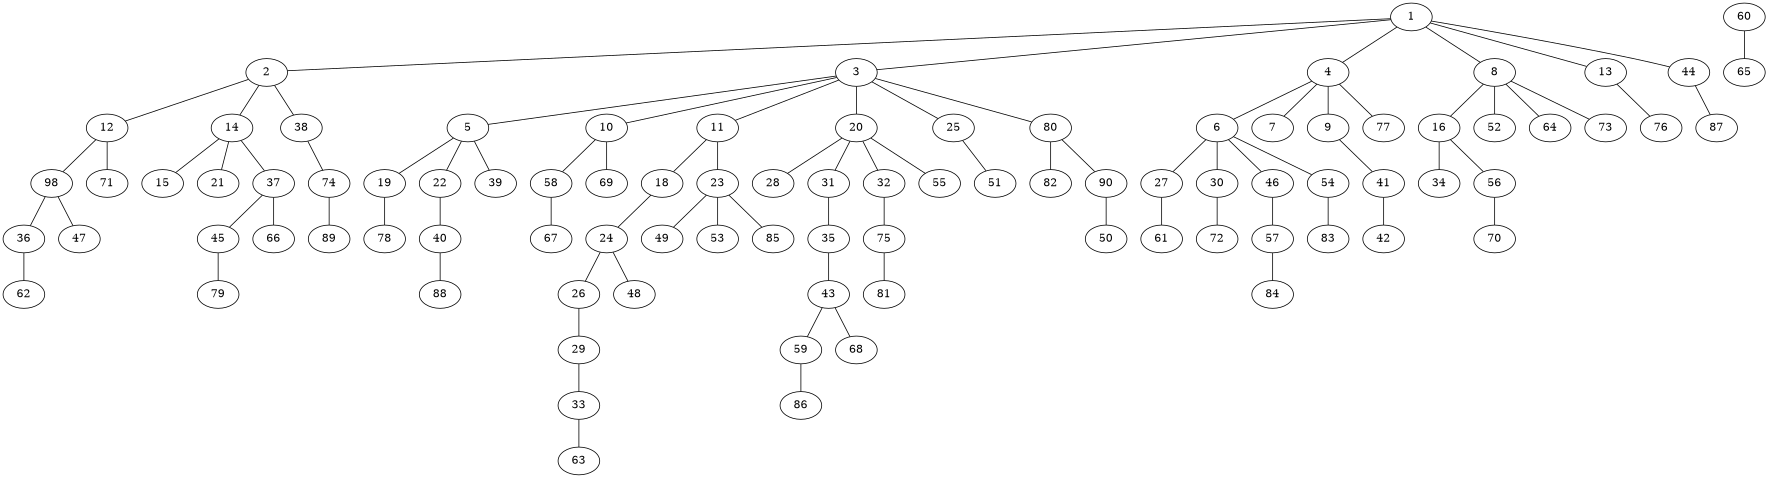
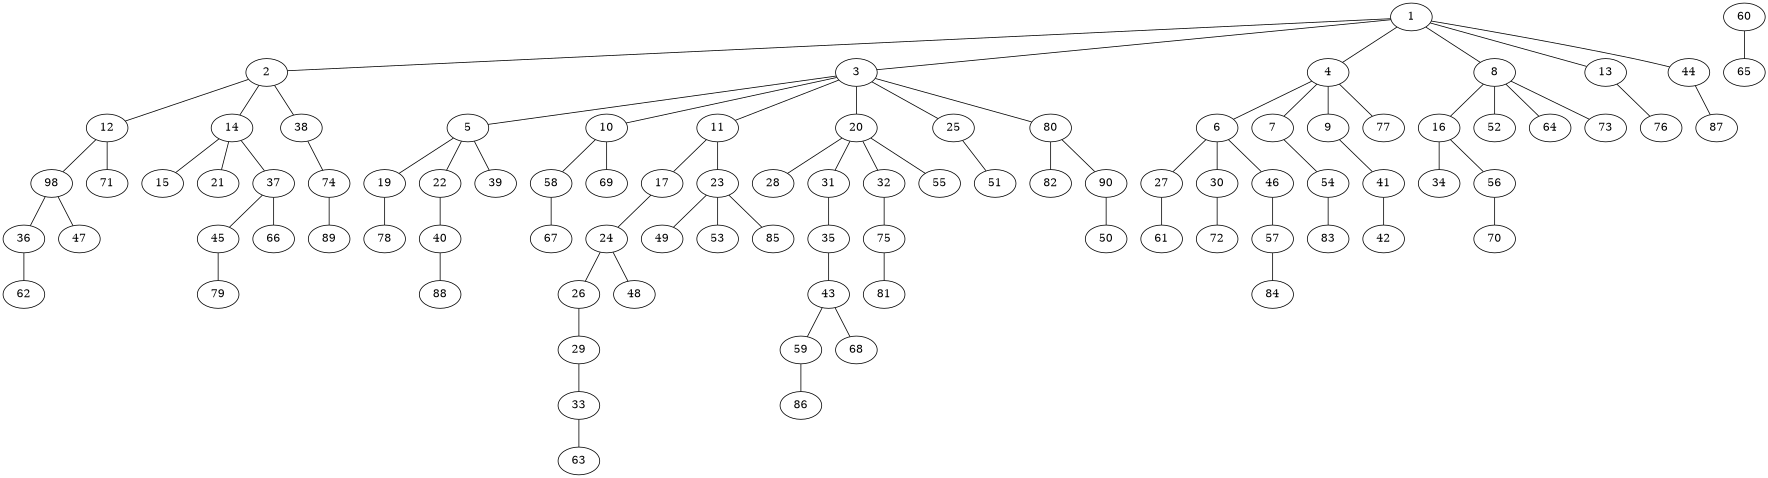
  graph {
    fontname="DejaVu Serif"
    node [fontname="DejaVu Serif"]
    edge [fontname="DejaVu Serif"]
    1
    2
    3
    4
    8
    13
    44
    12
    14
    38
    5
    10
    11
    20
    25
    80
    6
    7
    9
    77
    16
    52
    64
    73
    76
    87
    n27 [label=98]
    71
    15
    21
    37
    74
    19
    22
    39
    58
    69
-   17 [label=18]
+   17
    23
    28
    31
    32
    55
    51
    82
    90
    27
    30
    46
    54
    41
    34
    56
    36
    47
    45
    66
    89
    78
    40
    67
    24
    49
    53
    85
    35
    75
    50
    61
    72
    57
    83
    42
    88
    84
    70
    26
    48
    62
    79
    29
    43
    81
    33
    63
    59
    68
    86
    60
    65
    1 -- 2
    1 -- 3
    1 -- 4
    1 -- 8
    1 -- 13
    1 -- 44
    2 -- 12
    2 -- 14
    2 -- 38
    3 -- 5
    3 -- 10
    3 -- 11
    3 -- 20
    3 -- 25
    3 -- 80
    4 -- 6
    4 -- 7
    4 -- 9
    4 -- 77
    8 -- 16
    8 -- 52
    8 -- 64
    8 -- 73
    13 -- 76
    44 -- 87
    12 -- n27
    12 -- 71
    14 -- 15
    14 -- 21
    14 -- 37
    38 -- 74
    5 -- 19
    5 -- 22
    5 -- 39
    10 -- 58
    10 -- 69
    11 -- 17
    11 -- 23
    20 -- 28
    20 -- 31
    20 -- 32
    20 -- 55
    25 -- 51
    80 -- 82
    80 -- 90
    6 -- 27
    6 -- 30
    6 -- 46
-   6 -- 54
+   7 -- 54
    9 -- 41
    16 -- 34
    16 -- 56
    n27 -- 36
    n27 -- 47
    37 -- 45
    37 -- 66
    74 -- 89
    19 -- 78
    22 -- 40
    58 -- 67
    17 -- 24
    23 -- 49
    23 -- 53
    23 -- 85
    31 -- 35
    32 -- 75
    90 -- 50
    27 -- 61
    30 -- 72
    46 -- 57
    54 -- 83
    41 -- 42
    56 -- 70
    36 -- 62
    45 -- 79
    40 -- 88
    24 -- 26
    24 -- 48
    35 -- 43
    75 -- 81
    57 -- 84
    26 -- 29
    29 -- 33
    43 -- 59
    43 -- 68
    33 -- 63
    59 -- 86
    60 -- 65
  }
